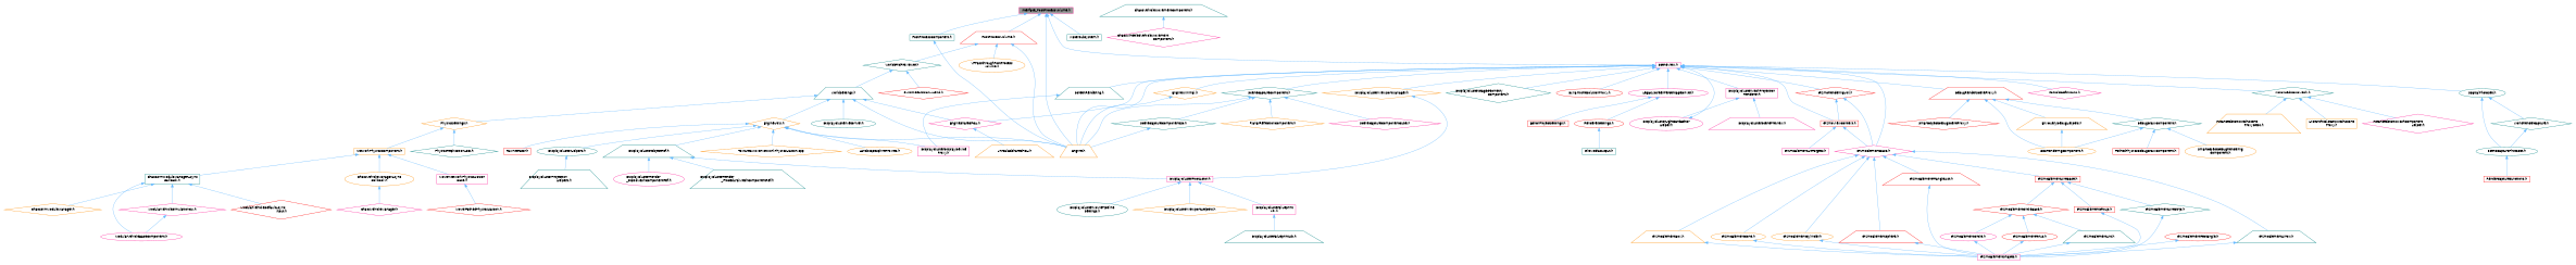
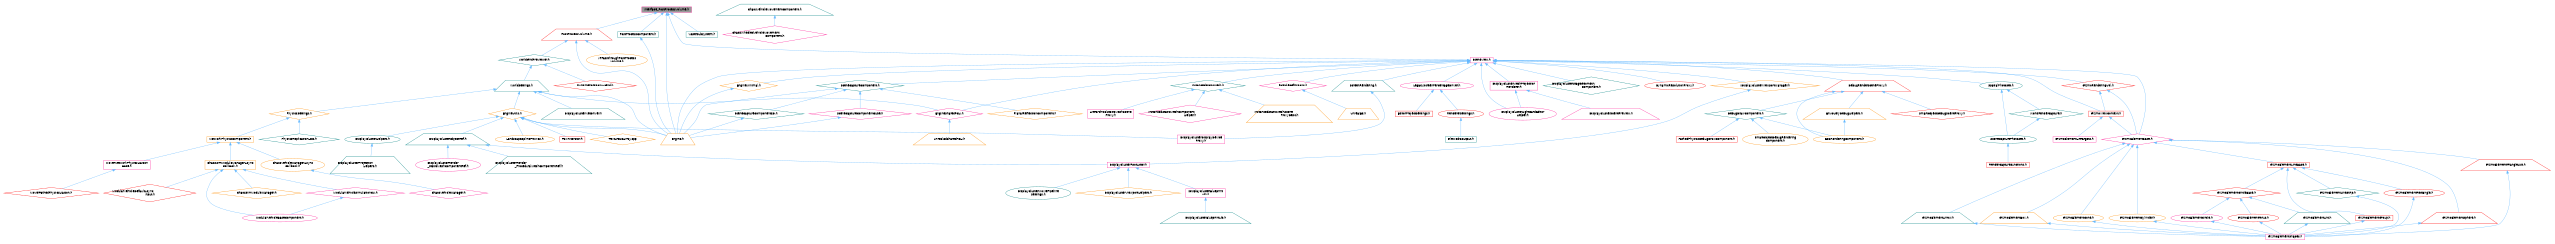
  digraph {
    node [color=teal fillcolor=white fontname=Helvetica fontsize=10 shape=diamond style=filled]
    edge [color=steelblue1 dir=back fontname=Helvetica fontsize=10 labelfontname=Helvetica labelfontsize=10 style=solid]
    n1 [color=deeppink fillcolor=grey60 fontcolor=black height=0.2 label="Interface_PostProcessVolume.h" shape=box width=0.4]
    n2 [color=darkorange height=0.2 label="Engine.h" shape=trapezium width=0.4]
    n3 [height=0.2 label="PostProcessComponent.h" shape=box width=0.4]
    n4 [color=red height=0.2 label="PostProcessVolume.h" shape=trapezium width=0.4]
    n5 [color=deeppink height=0.2 label="SceneView.h" shape=box width=0.4]
    n6 [height=0.2 label="WaterSubsystem.h" shape=box width=0.4]
    n7 [color=darkorange height=0.2 label="VPPassthroughPostProcess\lVolume.h" shape=ellipse width=0.4]
    n8 [height=0.2 label="WorldGridPreviewer.h" width=0.4]
    n9 [color=deeppink height=0.2 label="EngineSharedPCH.h" width=0.4]
    n10 [color=red height=0.2 label="DebugRenderSceneProxy.h" shape=trapezium width=0.4]
    n11 [color=deeppink height=0.2 label="DisplayClusterLightCardEditor\lHelper.h" shape=ellipse width=0.4]
    n12 [color=deeppink height=0.2 label="DisplayClusterMeshProjection\lRenderer.h" shape=box width=0.4]
    n13 [height=0.2 label="DisplayClusterStageGeometry\lComponent.h" width=0.4]
    n14 [color=red height=0.2 label="DynamicResolutionProxy.h" shape=ellipse width=0.4]
    n15 [color=darkorange height=0.2 label="EngineMinimal.h" width=0.4]
    n16 [color=deeppink height=0.2 label="GizmoElementBase.h" width=0.4]
    n17 [color=red height=0.2 label="GizmoRenderingUtil.h" width=0.4]
    n18 [color=red height=0.2 label="GizmoViewContext.h" shape=box width=0.4]
    n19 [color=darkorange height=0.2 label="IDisplayClusterViewportManager.h" width=0.4]
    n20 [height=0.2 label="InstancedStaticMesh.h" width=0.4]
    n21 [color=deeppink height=0.2 label="LegacyScreenPercentageDriver.h" shape=ellipse width=0.4]
    n22 [color=deeppink height=0.2 label="ParticleDefinitions.h" width=0.4]
    n23 [height=0.2 label="SceneCaptureComponent.h" width=0.4]
    n24 [height=0.2 label="ScreenRendering.h" shape=trapezium width=0.4]
    n25 [height=0.2 label="SpatialPhotoSet.h" shape=ellipse width=0.4]
    n26 [color=red height=0.2 label="RuntimePartitionLHGrid.h" width=0.4]
    n27 [height=0.2 label="WorldSettings.h" shape=trapezium width=0.4]
-   n28 [height=0.2 label="DisplayClusterNetDriver.h" shape=ellipse width=0.4]
+   n28 [height=0.2 label="DisplayClusterNetDriver.h" shape=trapezium width=0.4]
    n29 [color=darkorange height=0.2 label="EngineUtils.h" width=0.4]
    n30 [color=darkorange height=0.2 label="PhysicsSettings.h" width=0.4]
    n31 [color=darkorange height=0.2 label="UnrealEdSharedPCH.h" shape=trapezium width=0.4]
    n32 [height=0.2 label="DisplayClusterHelpers.h" shape=ellipse width=0.4]
    n33 [height=0.2 label="DisplayClusterObjectRef.h" shape=trapezium width=0.4]
    n34 [color=deeppink height=0.2 label="IDisplayClusterDisplayDevice\lProxy.h" shape=box width=0.4]
    n35 [color=darkorange height=0.2 label="LandscapeSplineProxies.h" shape=ellipse width=0.4]
    n36 [color=red height=0.2 label="PawnIterator.h" shape=box width=0.4]
-   n37 [color=darkorange height=0.2 label="Texture2MoverNetworkPhysicsLiaison.cpp" width=0.4]
+   n37 [color=darkorange height=0.2 label="Texture2DArray.cpp" width=0.4]
    n38 [color=darkorange height=0.2 label="NetworkPhysicsComponent.h" shape=box width=0.4]
    n39 [height=0.2 label="PhysicsReplicationLOD.h" width=0.4]
    n40 [height=0.2 label="DisplayClusterProjection\lHelpers.h" shape=trapezium width=0.4]
    n41 [height=0.2 label="DisplayClusterRender\l_ProceduralMeshComponentRef.h" shape=trapezium width=0.4]
    n42 [color=deeppink height=0.2 label="DisplayClusterRender\l_StaticMeshComponentRef.h" shape=ellipse width=0.4]
    n43 [color=deeppink height=0.2 label="DisplayClusterRootActor.h" shape=box width=0.4]
    n44 [height=0.2 label="DisplayClusterMoviePipeline\lSettings.h" shape=ellipse width=0.4]
    n45 [color=darkorange height=0.2 label="DisplayClusterViewportHelpers.h" width=0.4]
    n46 [color=deeppink height=0.2 label="IDisplayClusterBlueprint\lAPI.h" shape=box width=0.4]
    n47 [height=0.2 label="DisplayClusterBlueprintLib.h" shape=trapezium width=0.4]
-   n48 [height=0.2 label="ChaosSimModuleManagerAsync\lCallback.h" shape=box width=0.4]
+   n48 [color=darkorange height=0.2 label="ChaosSimModuleManagerAsync\lCallback.h" shape=box width=0.4]
    n49 [color=darkorange height=0.2 label="ChaosVehicleManagerAsync\lCallback.h" shape=ellipse width=0.4]
    n50 [color=deeppink height=0.2 label="MoverNetworkPhysicsLiaison\lBase.h" shape=box width=0.4]
    n51 [color=darkorange height=0.2 label="ChaosSimModuleManager.h" width=0.4]
    n52 [color=deeppink height=0.2 label="ModularVehicleBaseComponent.h" shape=ellipse width=0.4]
    n53 [color=red height=0.2 label="ModularVehicleDefaultAsync\lInput.h" width=0.4]
    n54 [color=deeppink height=0.2 label="ModularVehicleSimulationCU.h" width=0.4]
    n55 [color=deeppink height=0.2 label="ChaosVehicleManager.h" width=0.4]
    n56 [color=red height=0.2 label="MoverPathedPhysicsLiaison.h" width=0.4]
    n57 [height=0.2 label="ChaosVehicleMovementComponent.h" shape=trapezium width=0.4]
    n58 [color=deeppink height=0.2 label="ChaosWheeledVehicleMovement\lComponent.h" width=0.4]
    n59 [height=0.2 label="DebugDrawComponent.h" width=0.4]
    n60 [color=darkorange height=0.2 label="EQSRenderingComponent.h" shape=ellipse width=0.4]
    n61 [color=darkorange height=0.2 label="EnvQueryDebugHelpers.h" shape=trapezium width=0.4]
    n62 [color=red height=0.2 label="SmartObjectDebugSceneProxy.h" width=0.4]
    n63 [color=deeppink height=0.2 label="IDisplayClusterScenePreview.h" shape=trapezium width=0.4]
    n64 [height=0.2 label="GizmoElementArrow.h" shape=trapezium width=0.4]
    n65 [color=darkorange height=0.2 label="GizmoElementBox.h" shape=trapezium width=0.4]
    n66 [color=darkorange height=0.2 label="GizmoElementCone.h" shape=ellipse width=0.4]
    n67 [color=darkorange height=0.2 label="GizmoElementCylinder.h" shape=ellipse width=0.4]
    n68 [color=red height=0.2 label="GizmoElementLineBase.h" shape=box width=0.4]
    n69 [color=red height=0.2 label="GizmoElementSphere.h" shape=trapezium width=0.4]
    n70 [color=red height=0.2 label="GizmoElementTriangleList.h" shape=trapezium width=0.4]
    n71 [color=deeppink height=0.2 label="GizmoElementHitTargets.h" shape=box width=0.4]
-   n72 [color=darkorange height=0.2 label="HierarchicalStaticMeshScene\lProxy.h" shape=box width=0.4]
+   n72 [color=deeppink height=0.2 label="HierarchicalStaticMeshScene\lProxy.h" shape=box width=0.4]
    n73 [color=deeppink height=0.2 label="InstancedStaticMeshComponent\lHelper.h" width=0.4]
    n74 [color=darkorange height=0.2 label="InstancedStaticMeshScene\lProxyDesc.h" shape=trapezium width=0.4]
    n75 [color=red height=0.2 label="EditorProjectSettings.h" shape=box width=0.4]
    n76 [color=red height=0.2 label="RendererSettings.h" shape=ellipse width=0.4]
+   n77 [color=darkorange height=0.2 label="UnrealEd.h" shape=trapezium width=0.4]
    n78 [color=darkorange height=0.2 label="PlanarReflectionComponent.h" width=0.4]
    n79 [height=0.2 label="SceneCaptureComponent2D.h" width=0.4]
    n80 [color=deeppink height=0.2 label="SceneCaptureComponentCube.h" width=0.4]
    n81 [height=0.2 label="SceneCapturePhotoSet.h" shape=ellipse width=0.4]
    n82 [height=0.2 label="WorldRenderCapture.h" width=0.4]
    n83 [color=red height=0.2 label="PathedPhysicsDebugDrawComponent.h" shape=box width=0.4]
    n84 [color=darkorange height=0.2 label="SmartObjectDebugRendering\lComponent.h" shape=ellipse width=0.4]
    n85 [color=deeppink height=0.2 label="GizmoElementShapes.h" shape=box width=0.4]
    n86 [color=red height=0.2 label="GizmoElementCircleBase.h" width=0.4]
    n87 [color=red height=0.2 label="GizmoElementGroup.h" shape=box width=0.4]
    n88 [height=0.2 label="GizmoElementLineStrip.h" width=0.4]
    n89 [color=red height=0.2 label="GizmoElementRectangle.h" shape=ellipse width=0.4]
    n90 [height=0.2 label="GizmoElementArc.h" shape=trapezium width=0.4]
    n91 [color=deeppink height=0.2 label="GizmoElementCircle.h" shape=ellipse width=0.4]
    n92 [color=red height=0.2 label="GizmoElementTorus.h" shape=ellipse width=0.4]
    n93 [height=0.2 label="FileMediaOutput.h" shape=box width=0.4]
    n94 [color=red height=0.2 label="RenderCaptureFunctions.h" shape=box width=0.4]
    n1 -> n2
    n1 -> n3
    n1 -> n4
    n1 -> n5
    n1 -> n6
    n3 -> n2
    n4 -> n2
    n4 -> n7
    n4 -> n8
    n5 -> n2
    n5 -> n9
    n5 -> n10
-   n11 -> n5
+   n5 -> n11
    n5 -> n12
    n5 -> n13
    n5 -> n14
    n5 -> n15
    n5 -> n16
    n5 -> n17
    n5 -> n18
    n5 -> n19
    n5 -> n20
    n5 -> n21
    n5 -> n22
    n5 -> n23
    n5 -> n24
    n5 -> n25
    n8 -> n26
    n8 -> n27
    n9 -> n31
    n10 -> n59
    n10 -> n60
    n10 -> n61
    n10 -> n62
    n12 -> n11
    n12 -> n63
    n15 -> n2
    n16 -> n64
    n16 -> n65
    n16 -> n66
    n16 -> n67
    n16 -> n68
    n16 -> n69
    n16 -> n70
    n17 -> n16
    n17 -> n18
    n18 -> n16
    n18 -> n71
    n19 -> n43
    n20 -> n72
    n20 -> n73
    n20 -> n74
    n21 -> n75
    n21 -> n76
+   n22 -> n77
    n23 -> n2
    n23 -> n78
    n23 -> n79
    n23 -> n80
    n24 -> n34
    n25 -> n81
    n25 -> n82
    n27 -> n2
    n27 -> n9
    n27 -> n28
    n27 -> n29
    n27 -> n30
    n29 -> n2
    n29 -> n32
    n29 -> n33
    n29 -> n34
    n29 -> n35
    n29 -> n36
    n29 -> n37
    n30 -> n38
    n30 -> n39
    n32 -> n40
    n33 -> n41
    n33 -> n42
    n33 -> n43
    n38 -> n48
    n38 -> n49
    n38 -> n50
    n43 -> n44
    n43 -> n45
    n43 -> n46
    n46 -> n47
    n48 -> n51
    n48 -> n52
    n48 -> n53
    n48 -> n54
    n49 -> n55
    n50 -> n56
    n54 -> n52
    n57 -> n58
    n59 -> n60
    n59 -> n83
    n59 -> n84
    n61 -> n60
    n64 -> n85
    n65 -> n85
    n66 -> n85
    n67 -> n85
    n68 -> n86
    n68 -> n87
    n68 -> n88
+   n68 -> n89
    n69 -> n85
    n70 -> n85
    n76 -> n93
    n79 -> n2
+   n80 -> n2
    n81 -> n94
    n82 -> n81
    n86 -> n90
    n86 -> n91
    n86 -> n92
    n87 -> n85
    n88 -> n85
    n89 -> n85
    n90 -> n85
    n91 -> n85
    n92 -> n85
  }
